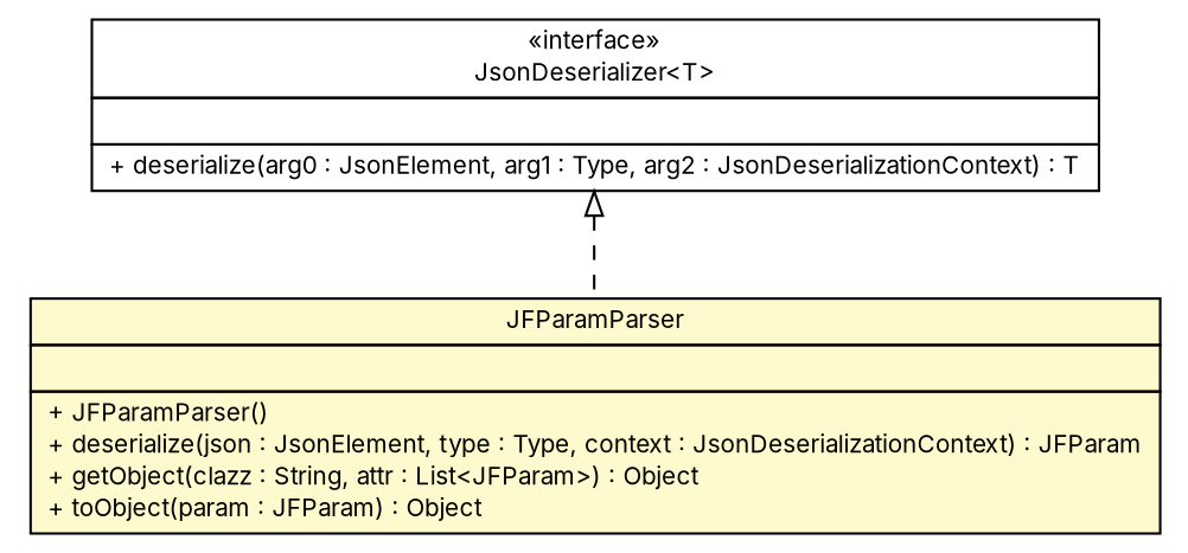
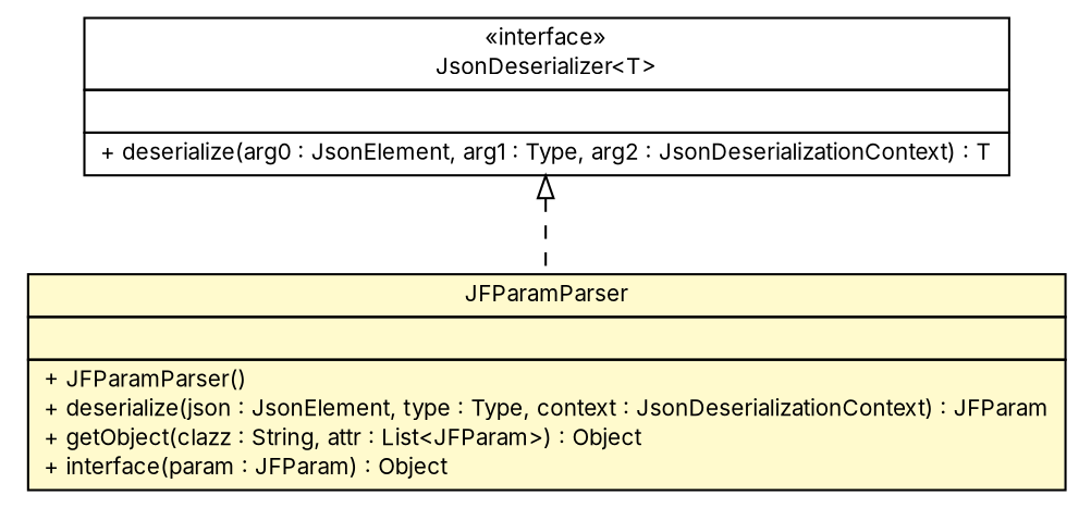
  digraph {
    nodesep=0.25
    ranksep=0.5
    fontname=Inter
    node [fontcolor=black fontname=Inter fontsize=10.0 shape=plaintext]
-   n1 [label=<<table title="org.fringe.jf.json.internal.parser.JFParamParser" border="0" cellborder="1" cellspacing="0" cellpadding="2" port="p" bgcolor="lemonChiffon" href="./JFParamParser.html"> 		<tr><td><table border="0" cellspacing="0" cellpadding="1"> <tr><td align="center" balign="center"> JFParamParser </td></tr> 		</table></td></tr> 		<tr><td><table border="0" cellspacing="0" cellpadding="1"> <tr><td align="left" balign="left">  </td></tr> 		</table></td></tr> 		<tr><td><table border="0" cellspacing="0" cellpadding="1"> <tr><td align="left" balign="left"> + JFParamParser() </td></tr> <tr><td align="left" balign="left"> + deserialize(json : JsonElement, type : Type, context : JsonDeserializationContext) : JFParam </td></tr> <tr><td align="left" balign="left"> + getObject(clazz : String, attr : List&lt;JFParam&gt;) : Object </td></tr> <tr><td align="left" balign="left"> + toObject(param : JFParam) : Object </td></tr> 		</table></td></tr> 		</table>>]
+   n1 [label=<<table title="org.fringe.jf.json.internal.parser.JFParamParser" border="0" cellborder="1" cellspacing="0" cellpadding="2" port="p" bgcolor="lemonChiffon" href="./JFParamParser.html"> 		<tr><td><table border="0" cellspacing="0" cellpadding="1"> <tr><td align="center" balign="center"> JFParamParser </td></tr> 		</table></td></tr> 		<tr><td><table border="0" cellspacing="0" cellpadding="1"> <tr><td align="left" balign="left">  </td></tr> 		</table></td></tr> 		<tr><td><table border="0" cellspacing="0" cellpadding="1"> <tr><td align="left" balign="left"> + JFParamParser() </td></tr> <tr><td align="left" balign="left"> + deserialize(json : JsonElement, type : Type, context : JsonDeserializationContext) : JFParam </td></tr> <tr><td align="left" balign="left"> + getObject(clazz : String, attr : List&lt;JFParam&gt;) : Object </td></tr> <tr><td align="left" balign="left"> + interface(param : JFParam) : Object </td></tr> 		</table></td></tr> 		</table>>]
    n2 [label=<<table title="com.google.gson.JsonDeserializer" border="0" cellborder="1" cellspacing="0" cellpadding="2" port="p" href="http://java.sun.com/j2se/1.4.2/docs/api/com/google/gson/JsonDeserializer.html"> 		<tr><td><table border="0" cellspacing="0" cellpadding="1"> <tr><td align="center" balign="center"> &#171;interface&#187; </td></tr> <tr><td align="center" balign="center"> JsonDeserializer&lt;T&gt; </td></tr> 		</table></td></tr> 		<tr><td><table border="0" cellspacing="0" cellpadding="1"> <tr><td align="left" balign="left">  </td></tr> 		</table></td></tr> 		<tr><td><table border="0" cellspacing="0" cellpadding="1"> <tr><td align="left" balign="left"> + deserialize(arg0 : JsonElement, arg1 : Type, arg2 : JsonDeserializationContext) : T </td></tr> 		</table></td></tr> 		</table>>]
    n2 -> n1 [arrowtail=empty dir=back fontname=Inter fontsize=10 headport=p labelfontname=Helvetica labelfontsize=10 style=dashed tailport=p]
  }
